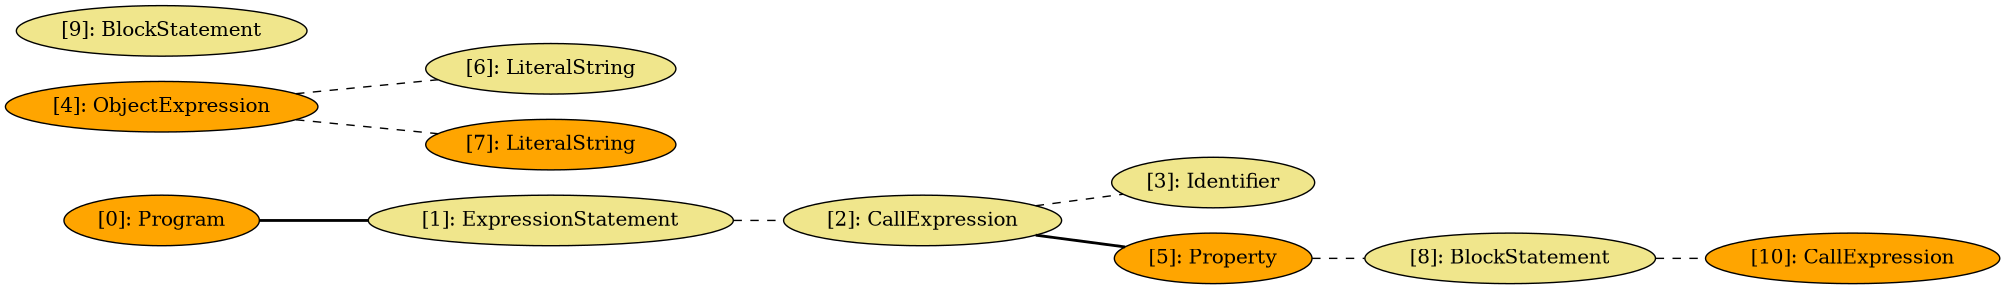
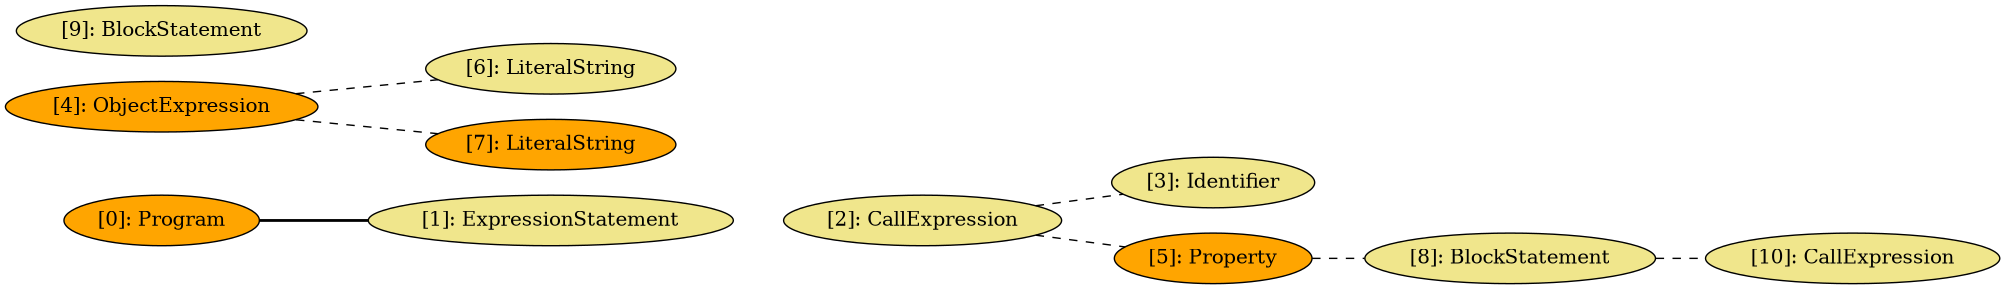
  graph {
    rankdir=LR
    node [fillcolor=khaki style=filled]
    edge [style=dashed]
    n1 [fillcolor=orange label="[0]: Program"]
    n2 [label="[1]: ExpressionStatement"]
    n3 [label="[2]: CallExpression"]
    n4 [label="[3]: Identifier"]
    n5 [fillcolor=orange label="[5]: Property"]
    n6 [fillcolor=orange label="[4]: ObjectExpression"]
    n7 [label="[6]: LiteralString"]
    n8 [fillcolor=orange label="[7]: LiteralString"]
    n9 [label="[8]: BlockStatement"]
-   n10 [fillcolor=orange label="[10]: CallExpression"]
+   n10 [label="[10]: CallExpression"]
    n11 [label="[9]: BlockStatement"]
    n1 -- n2 [style=bold]
-   n2 -- n3
    n3 -- n4
-   n3 -- n5 [style=bold]
+   n3 -- n5
    n5 -- n9
    n6 -- n7
    n6 -- n8
    n9 -- n10
  }
